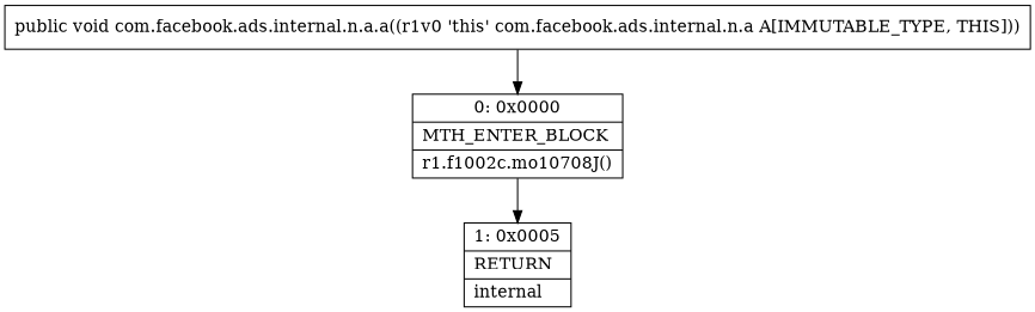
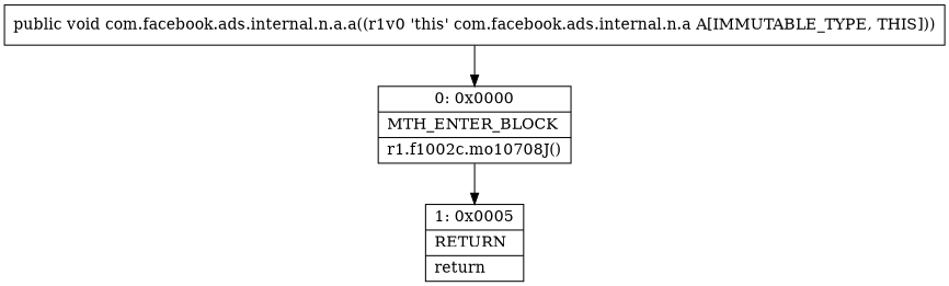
  digraph {
    node [shape=record]
    n1 [label="{0\:\ 0x0000|MTH_ENTER_BLOCK\l|r1.f1002c.mo10708J()\l}"]
-   n2 [label="{1\:\ 0x0005|RETURN\l|internal\l}"]
+   n2 [label="{1\:\ 0x0005|RETURN\l|return\l}"]
    n3 [label="{public void com.facebook.ads.internal.n.a.a((r1v0 'this' com.facebook.ads.internal.n.a A[IMMUTABLE_TYPE, THIS])) }"]
    n1 -> n2
    n3 -> n1
  }
